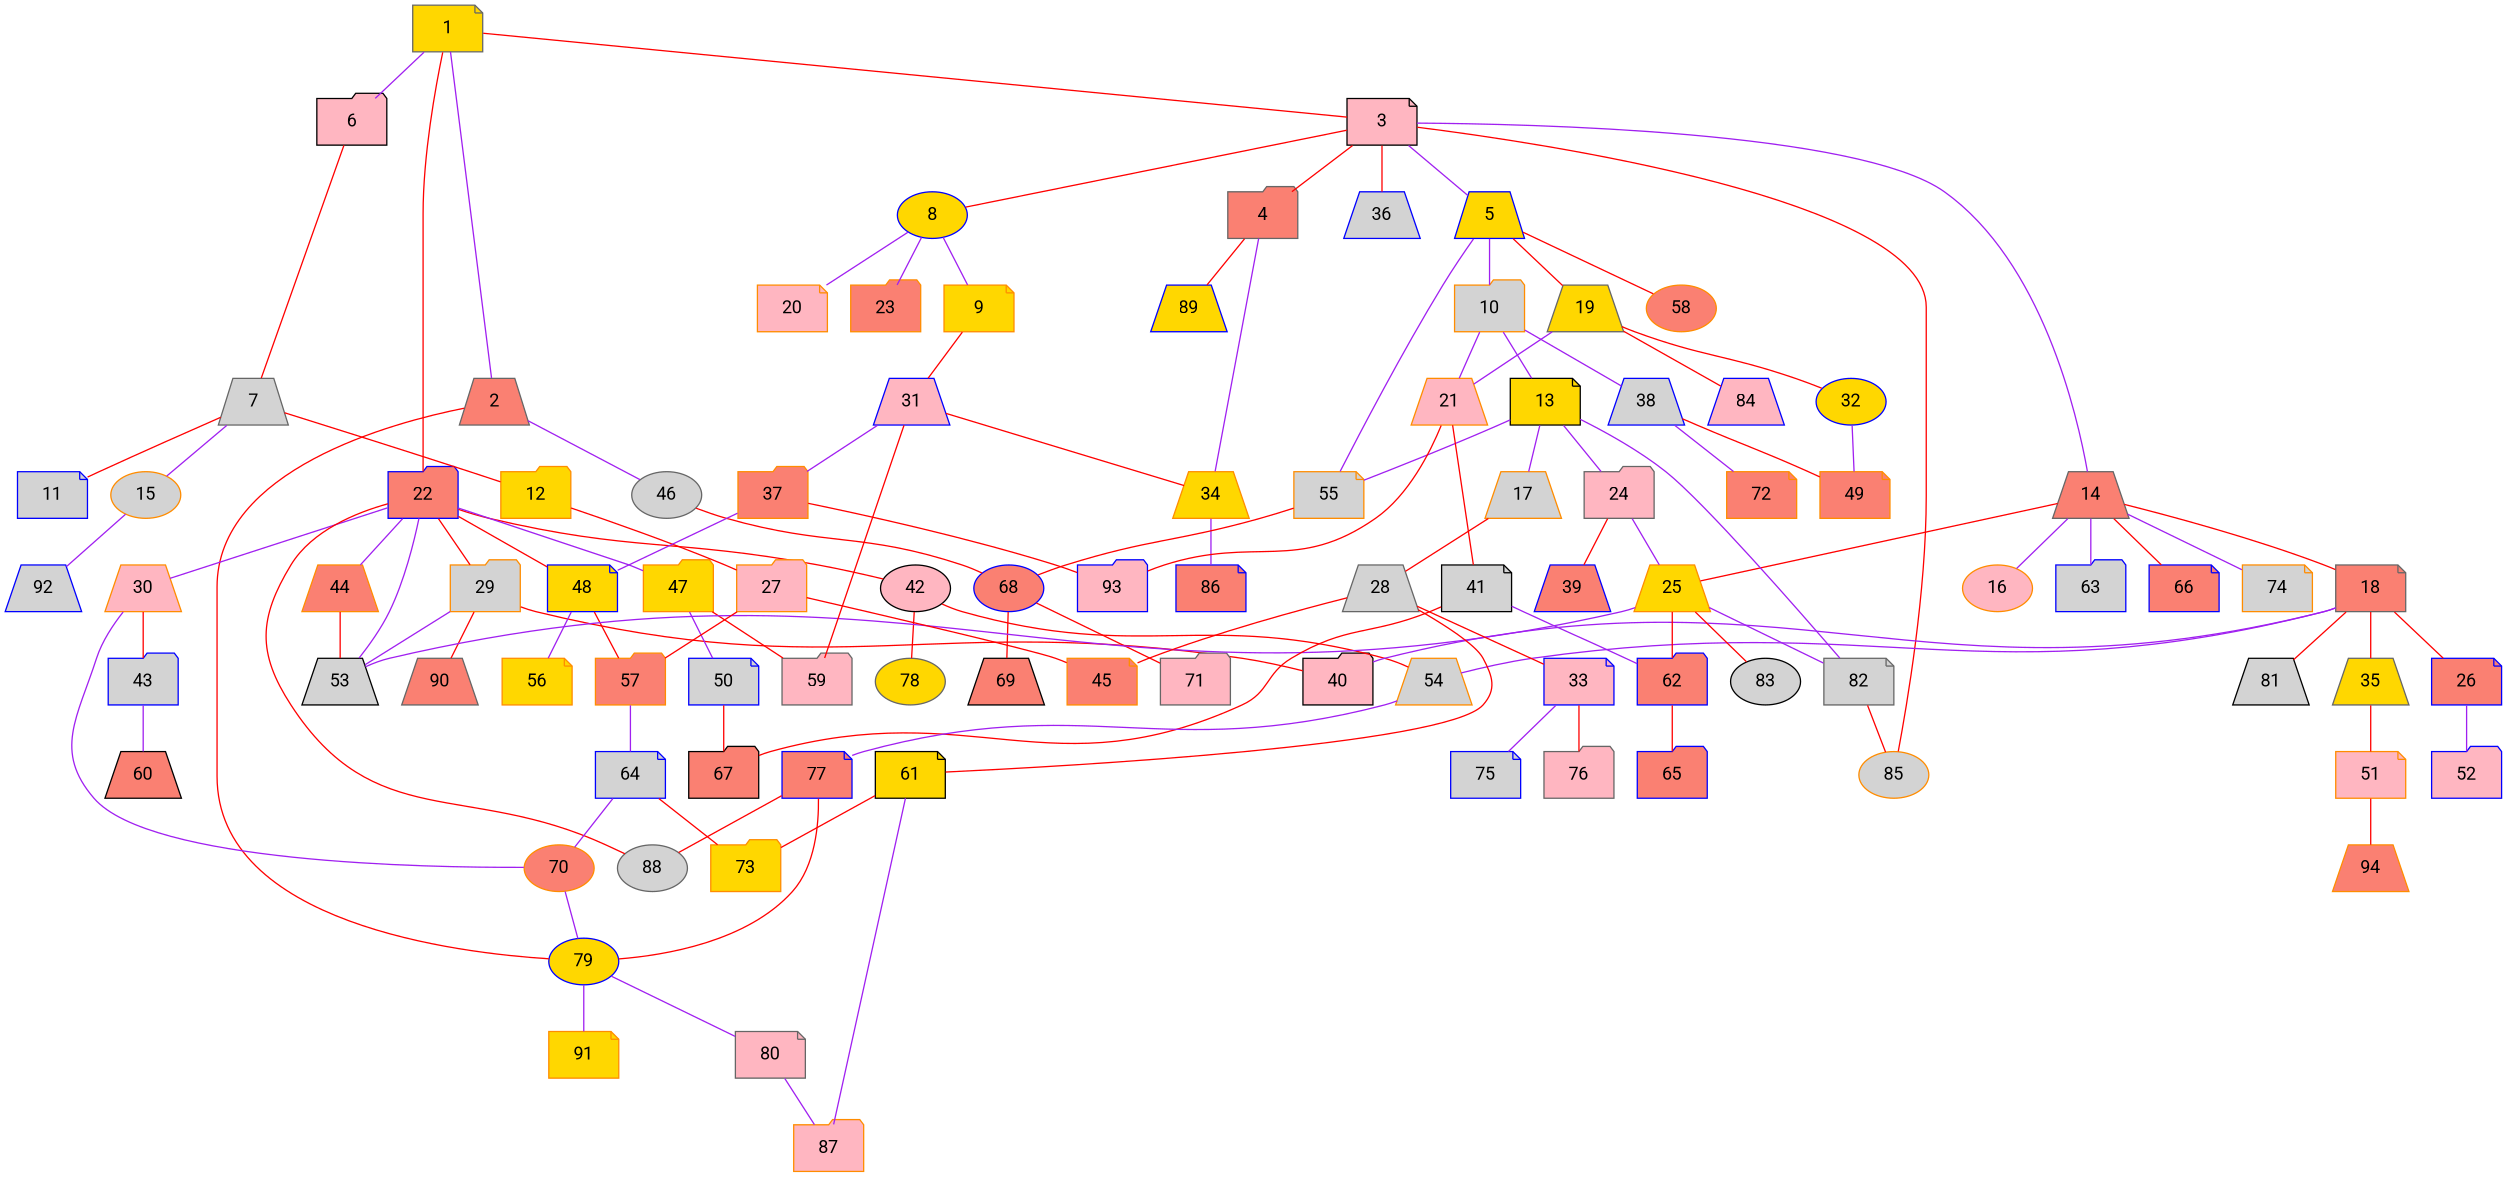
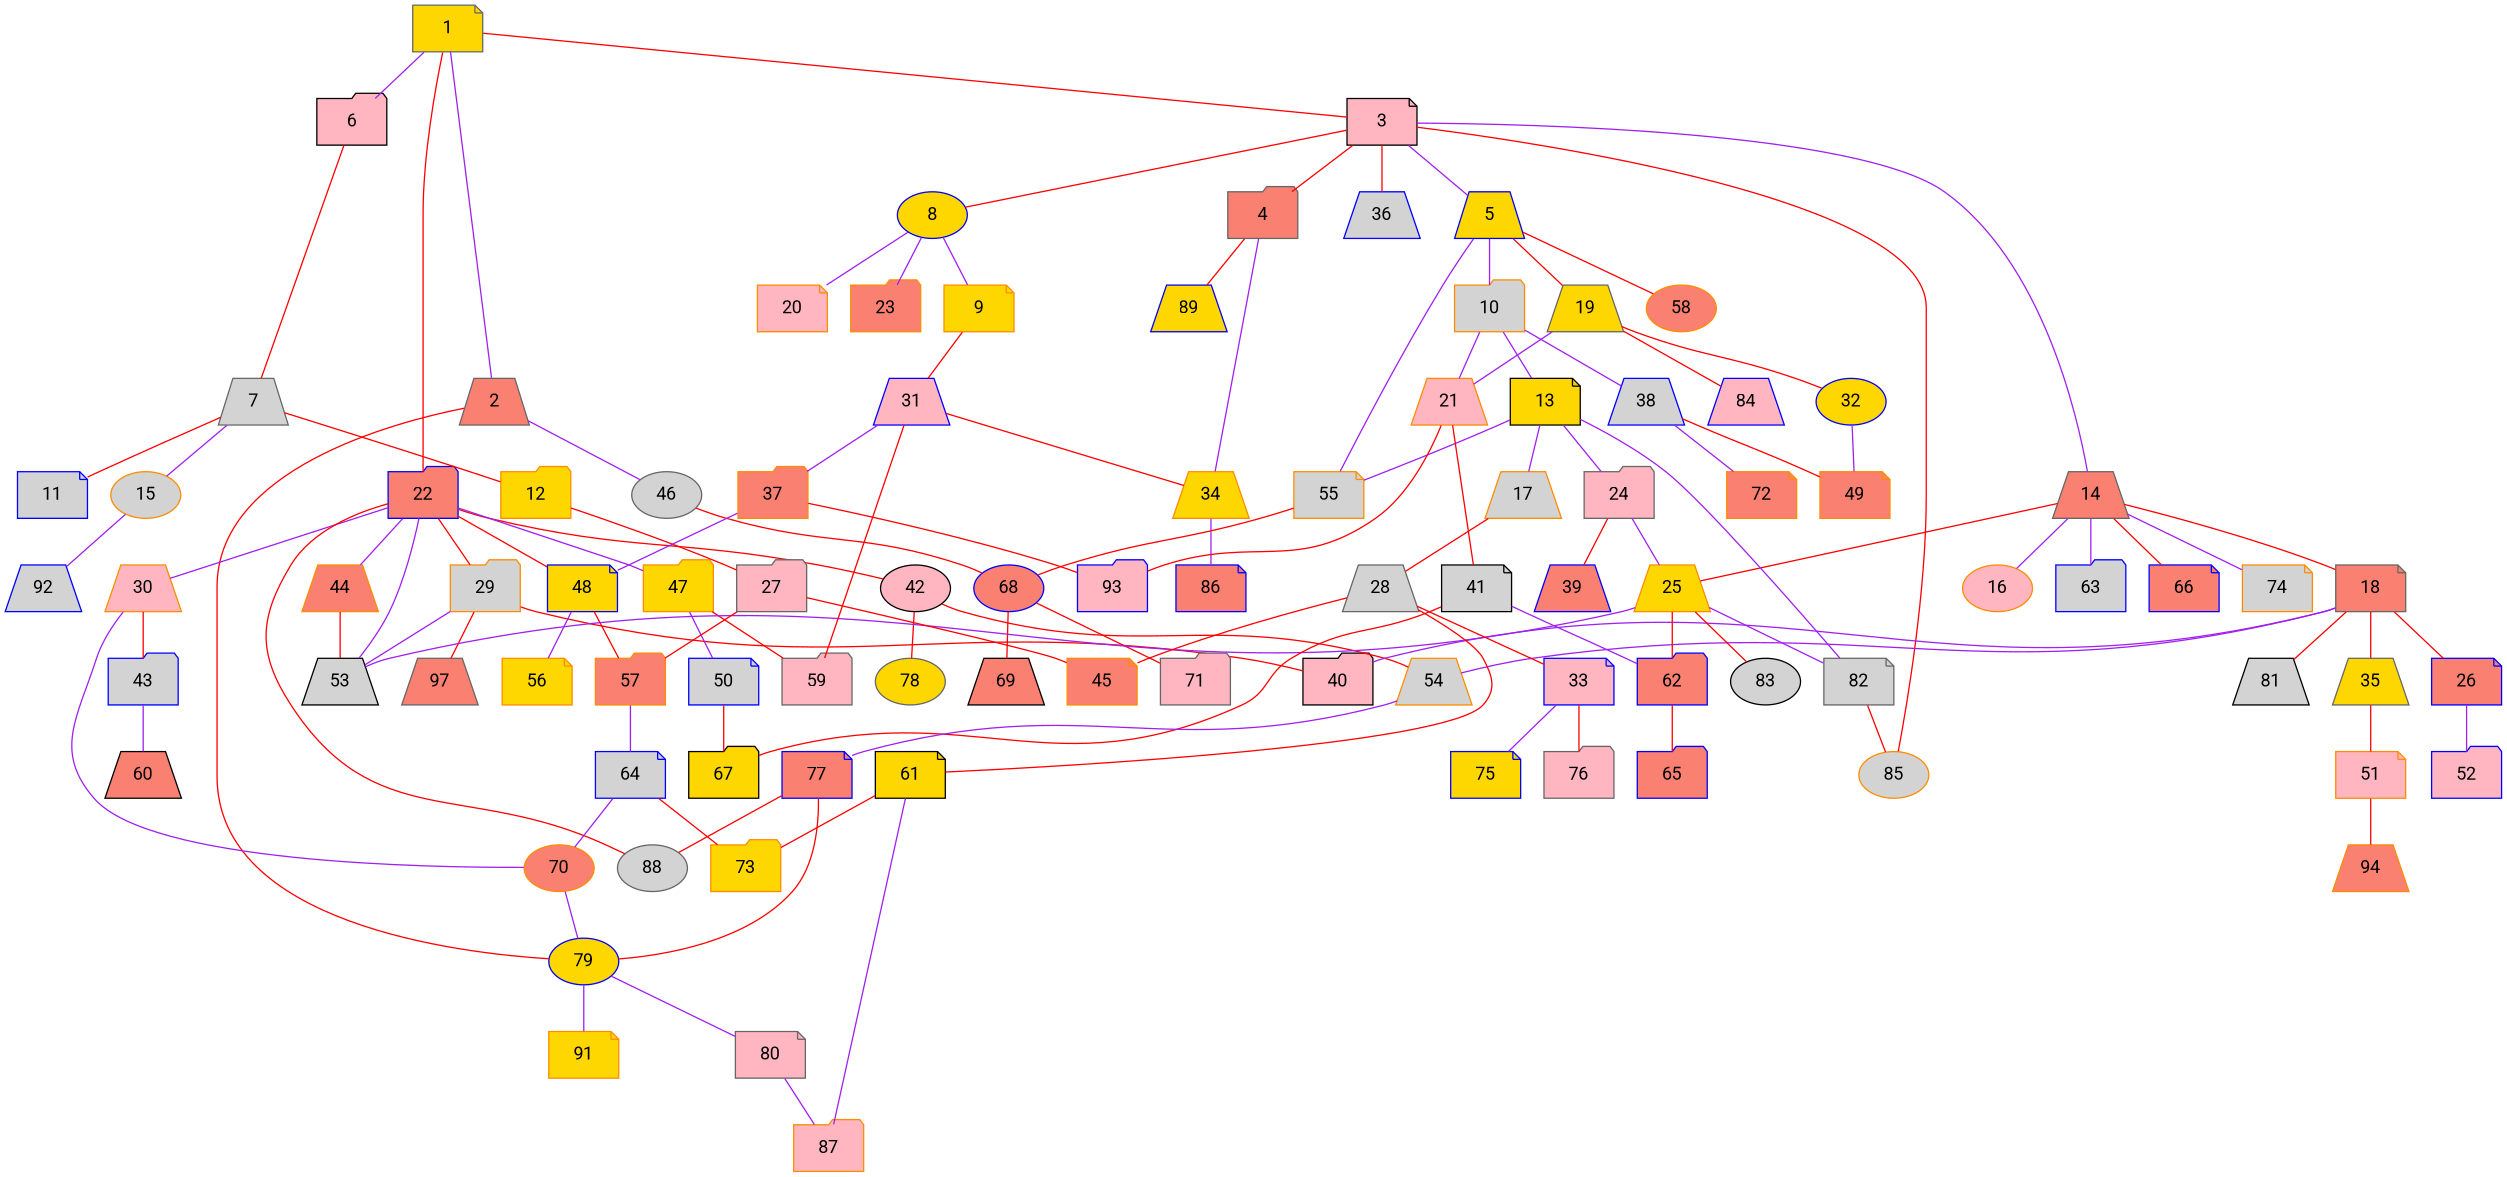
  graph {
    fontname=Roboto
    node [color=darkorange fillcolor=salmon fontname=Roboto shape=note style=filled]
    edge [color=red fontname=Roboto]
    1 [color=gray40 fillcolor=gold]
    2 [color=gray40 shape=trapezium]
    3 [color=black fillcolor=lightpink]
    6 [color=black fillcolor=lightpink shape=folder]
    22 [color=blue shape=folder]
    46 [color=gray40 fillcolor=lightgrey shape=ellipse]
    79 [color=blue fillcolor=gold shape=ellipse]
    4 [color=gray40 shape=folder]
    5 [color=blue fillcolor=gold shape=trapezium]
    8 [color=blue fillcolor=gold shape=ellipse]
    14 [color=gray40 shape=trapezium]
    36 [color=blue fillcolor=lightgrey shape=trapezium]
    85 [fillcolor=lightgrey shape=ellipse]
    7 [color=gray40 fillcolor=lightgrey shape=trapezium]
    29 [fillcolor=lightgrey shape=folder]
    30 [fillcolor=lightpink shape=trapezium]
    42 [color=black fillcolor=lightpink shape=ellipse]
    44 [shape=trapezium]
    47 [fillcolor=gold shape=folder]
    48 [color=blue fillcolor=gold]
    53 [color=black fillcolor=lightgrey shape=trapezium]
    88 [color=gray40 fillcolor=lightgrey shape=ellipse]
    68 [color=blue shape=ellipse]
    80 [color=gray40 fillcolor=lightpink]
    91 [fillcolor=gold]
    34 [fillcolor=gold shape=trapezium]
    89 [color=blue fillcolor=gold shape=trapezium]
    10 [fillcolor=lightgrey shape=folder]
    19 [color=gray40 fillcolor=gold shape=trapezium]
    55 [fillcolor=lightgrey]
    58 [shape=ellipse]
    9 [fillcolor=gold]
    20 [fillcolor=lightpink]
    23 [shape=folder]
    16 [fillcolor=lightpink shape=ellipse]
    18 [color=gray40]
    25 [fillcolor=gold shape=trapezium]
    63 [color=blue fillcolor=lightgrey shape=folder]
    66 [color=blue]
    74 [fillcolor=lightgrey]
    86 [color=blue]
    13 [color=black fillcolor=gold]
    21 [fillcolor=lightpink shape=trapezium]
    38 [color=blue fillcolor=lightgrey shape=trapezium]
    32 [color=blue fillcolor=gold shape=ellipse]
    84 [color=blue fillcolor=lightpink shape=trapezium]
    11 [color=blue fillcolor=lightgrey]
    12 [fillcolor=gold shape=folder]
    15 [fillcolor=lightgrey shape=ellipse]
-   27 [fillcolor=lightpink shape=folder]
+   27 [color=gray40 fillcolor=lightpink shape=folder]
    92 [color=blue fillcolor=lightgrey shape=trapezium]
    31 [color=blue fillcolor=lightpink shape=trapezium]
    37 [shape=folder]
    59 [color=gray40 fillcolor=lightpink shape=folder]
    17 [fillcolor=lightgrey shape=trapezium]
    24 [color=gray40 fillcolor=lightpink shape=folder]
    82 [color=gray40 fillcolor=lightgrey]
    41 [color=black fillcolor=lightgrey]
    93 [color=blue fillcolor=lightpink shape=folder]
    49
    72
    45
    57 [shape=folder]
    28 [color=gray40 fillcolor=lightgrey shape=trapezium]
    39 [color=blue shape=trapezium]
    26 [color=blue]
    35 [color=gray40 fillcolor=gold shape=trapezium]
    40 [color=black fillcolor=lightpink shape=folder]
    54 [fillcolor=lightgrey shape=trapezium]
    81 [color=black fillcolor=lightgrey shape=trapezium]
    62 [color=blue shape=folder]
    83 [color=black fillcolor=lightgrey shape=ellipse]
    33 [color=blue fillcolor=lightpink]
    61 [color=black fillcolor=gold]
    52 [color=blue fillcolor=lightpink shape=folder]
    51 [fillcolor=lightpink]
    77 [color=blue]
-   67 [color=black shape=folder]
-   90 [color=gray40 shape=trapezium]
+   67 [color=black fillcolor=gold shape=folder]
+   90 [color=gray40 shape=trapezium label=97]
    43 [color=blue fillcolor=lightgrey shape=folder]
    70 [shape=ellipse]
    78 [color=gray40 fillcolor=gold shape=ellipse]
    50 [color=blue fillcolor=lightgrey]
    56 [fillcolor=gold]
    65 [color=blue shape=folder]
    64 [color=blue fillcolor=lightgrey]
-   75 [color=blue fillcolor=lightgrey]
+   75 [color=blue fillcolor=gold]
    76 [color=gray40 fillcolor=lightpink shape=folder]
    73 [fillcolor=gold shape=folder]
    87 [fillcolor=lightpink shape=folder]
    60 [color=black shape=trapezium]
    94 [shape=trapezium]
    69 [color=black shape=trapezium]
    71 [color=gray40 fillcolor=lightpink shape=folder]
    1 -- 2 [color=purple]
    1 -- 3
    1 -- 6 [color=purple]
    1 -- 22
    2 -- 46 [color=purple]
    2 -- 79
    3 -- 4
    3 -- 5 [color=purple]
    3 -- 8
    3 -- 14 [color=purple]
    3 -- 36
    3 -- 85
    6 -- 7
    22 -- 29
    22 -- 30 [color=purple]
    22 -- 42
    22 -- 44 [color=purple]
    22 -- 47 [color=purple]
    22 -- 48
    22 -- 53 [color=purple]
    22 -- 88
    46 -- 68
    79 -- 80 [color=purple]
    79 -- 91 [color=purple]
    4 -- 34 [color=purple]
    4 -- 89
    5 -- 10 [color=purple]
    5 -- 19
    5 -- 55 [color=purple]
    5 -- 58
    8 -- 9 [color=purple]
    8 -- 20 [color=purple]
    8 -- 23 [color=purple]
    14 -- 16 [color=purple]
    14 -- 18
    14 -- 25
    14 -- 63 [color=purple]
    14 -- 66
    14 -- 74 [color=purple]
    7 -- 11
    7 -- 12
    7 -- 15 [color=purple]
    29 -- 53 [color=purple]
    29 -- 40
    29 -- 90
    30 -- 43
    30 -- 70 [color=purple]
    42 -- 54
    42 -- 78
    44 -- 53
    47 -- 59
    47 -- 50 [color=purple]
    48 -- 57
    48 -- 56 [color=purple]
    68 -- 69
    68 -- 71
    80 -- 87 [color=purple]
    34 -- 86 [color=purple]
    10 -- 13 [color=purple]
    10 -- 21 [color=purple]
    10 -- 38 [color=purple]
    19 -- 21 [color=purple]
    19 -- 32
    19 -- 84
    55 -- 68
    9 -- 31
    18 -- 26
    18 -- 35
    18 -- 40 [color=purple]
    18 -- 54 [color=purple]
    18 -- 81
    25 -- 53 [color=purple]
    25 -- 82 [color=purple]
    25 -- 62
    25 -- 83
    13 -- 55 [color=purple]
    13 -- 17 [color=purple]
    13 -- 24 [color=purple]
    13 -- 82 [color=purple]
    21 -- 41
    21 -- 93
    38 -- 49
    38 -- 72 [color=purple]
    32 -- 49 [color=purple]
    12 -- 27
    15 -- 92 [color=purple]
    27 -- 45
    27 -- 57
    31 -- 34
    31 -- 37 [color=purple]
    31 -- 59
    37 -- 48 [color=purple]
    37 -- 93
    17 -- 28
    24 -- 25 [color=purple]
    24 -- 39
    82 -- 85
    41 -- 62 [color=purple]
    41 -- 67
    57 -- 64 [color=purple]
    28 -- 45
    28 -- 33
    28 -- 61
    26 -- 52 [color=purple]
    35 -- 51
    54 -- 77 [color=purple]
    62 -- 65
    33 -- 75 [color=purple]
    33 -- 76
    61 -- 73
    61 -- 87 [color=purple]
    51 -- 94
    77 -- 79
    77 -- 88
    43 -- 60 [color=purple]
    70 -- 79 [color=purple]
    50 -- 67
    64 -- 70 [color=purple]
    64 -- 73
  }
